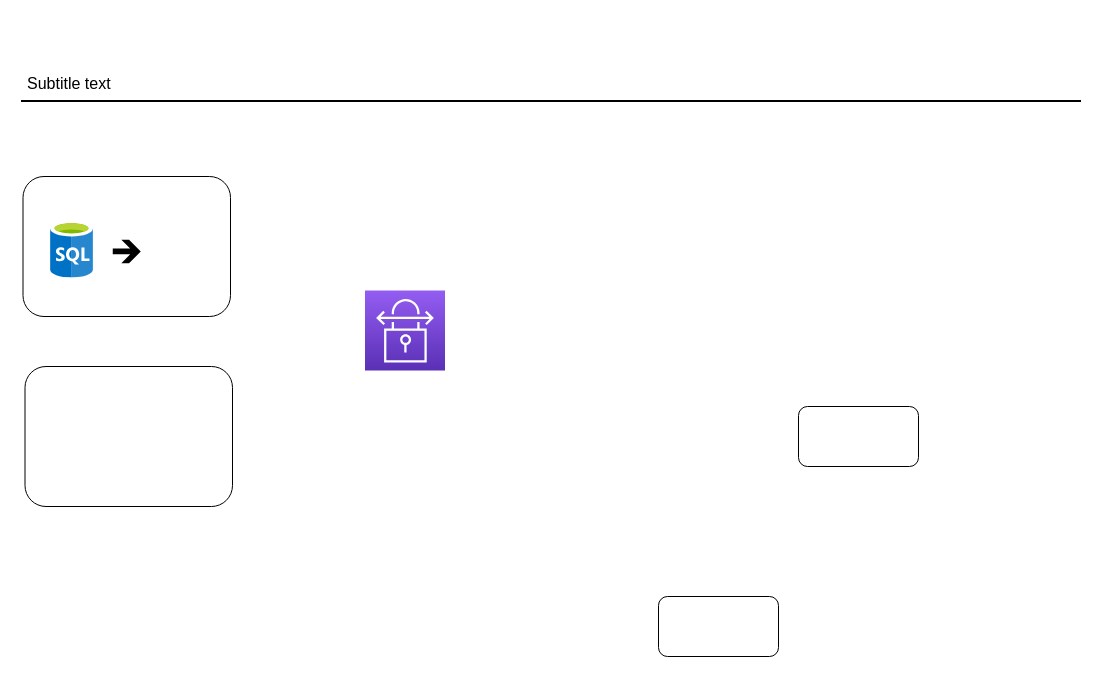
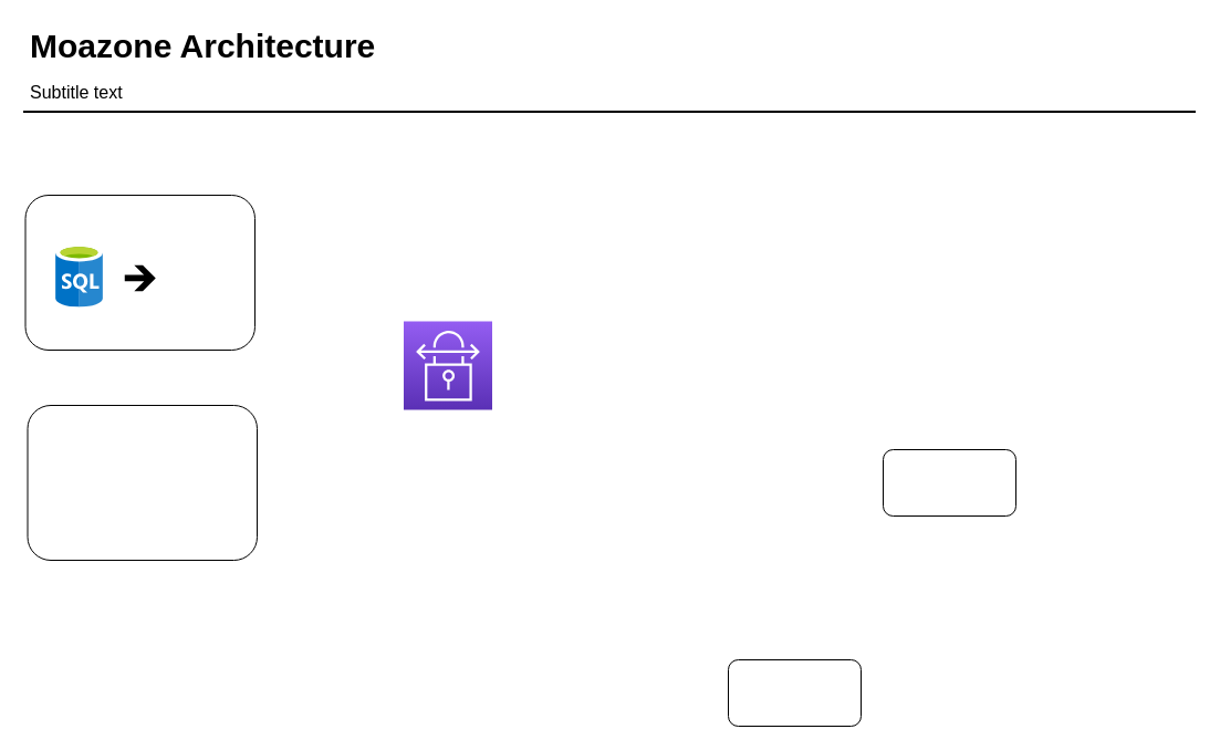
  <mxCell id="0" />
  <mxCell id="1" parent="0" />
+ <mxCell id="2" value="Moazone Architecture" style="text;html=1;resizable=0;points=[];autosize=1;align=left;verticalAlign=top;spacingTop=-4;fontSize=30;fontStyle=1" parent="1" vertex="1"><mxGeometry x="24.5" y="20.5" width="340" height="40" as="geometry" /></mxCell>
  <mxCell id="3" value="Subtitle text&lt;br style=&quot;font-size: 16px&quot;&gt;" style="text;html=1;resizable=0;points=[];autosize=1;align=left;verticalAlign=top;spacingTop=-4;fontSize=16;" parent="1" vertex="1"><mxGeometry x="24.5" y="70.5" width="100" height="20" as="geometry" /></mxCell>
  <mxCell id="4" value="" style="line;strokeWidth=2;html=1;fontSize=14;" parent="1" vertex="1"><mxGeometry x="20.5" y="95.5" width="1060" height="10" as="geometry" /></mxCell>
  <mxCell id="5" value="" style="sketch=0;points=[[0,0,0],[0.25,0,0],[0.5,0,0],[0.75,0,0],[1,0,0],[0,1,0],[0.25,1,0],[0.5,1,0],[0.75,1,0],[1,1,0],[0,0.25,0],[0,0.5,0],[0,0.75,0],[1,0.25,0],[1,0.5,0],[1,0.75,0]];outlineConnect=0;fontColor=#232F3E;gradientColor=#945DF2;gradientDirection=north;fillColor=#5A30B5;strokeColor=#ffffff;dashed=0;verticalLabelPosition=bottom;verticalAlign=top;align=center;html=1;fontSize=12;fontStyle=0;aspect=fixed;shape=mxgraph.aws4.resourceIcon;resIcon=mxgraph.aws4.site_to_site_vpn;" vertex="1" parent="1"><mxGeometry x="364.5" y="290" width="80" height="80" as="geometry" /></mxCell>
  <mxCell id="6" value="" style="rounded=1;whiteSpace=wrap;html=1;" vertex="1" parent="1"><mxGeometry x="658" y="596" width="120" height="60" as="geometry" /></mxCell>
  <mxCell id="7" value="" style="rounded=1;whiteSpace=wrap;html=1;" vertex="1" parent="1"><mxGeometry x="798" y="406" width="120" height="60" as="geometry" /></mxCell>
  <mxCell id="8" value="" style="rounded=1;whiteSpace=wrap;html=1;" vertex="1" parent="1"><mxGeometry x="22.5" y="176" width="207.5" height="140" as="geometry" /></mxCell>
  <mxCell id="9" value="" style="shape=image;verticalLabelPosition=bottom;labelBackgroundColor=default;verticalAlign=top;aspect=fixed;imageAspect=0;image=https://cdn-icons-png.flaticon.com/512/195/195488.png;" vertex="1" parent="1"><mxGeometry x="31.5" y="146" width="60" height="60" as="geometry" /></mxCell>
  <mxCell id="10" value="" style="shape=image;html=1;verticalAlign=top;verticalLabelPosition=bottom;labelBackgroundColor=#ffffff;imageAspect=0;aspect=fixed;image=https://cdn3.iconfinder.com/data/icons/cad-database-presentation-spreadsheet-vector-fil-2/512/19-128.png" vertex="1" parent="1"><mxGeometry x="152" y="223" width="56" height="56" as="geometry" /></mxCell>
  <mxCell id="11" value="" style="rounded=1;whiteSpace=wrap;html=1;" vertex="1" parent="1"><mxGeometry x="24.5" y="366" width="207.5" height="140" as="geometry" /></mxCell>
  <mxCell id="12" value="" style="shape=image;verticalLabelPosition=bottom;labelBackgroundColor=default;verticalAlign=top;aspect=fixed;imageAspect=0;image=https://cdn-icons-png.flaticon.com/512/195/195488.png;" vertex="1" parent="1"><mxGeometry x="33.5" y="336" width="60" height="60" as="geometry" /></mxCell>
  <mxCell id="13" value="" style="shape=image;html=1;verticalAlign=top;verticalLabelPosition=bottom;labelBackgroundColor=#ffffff;imageAspect=0;aspect=fixed;image=https://cdn3.iconfinder.com/data/icons/cad-database-presentation-spreadsheet-vector-fil-2/512/19-128.png" vertex="1" parent="1"><mxGeometry x="101" y="413" width="56" height="56" as="geometry" /></mxCell>
  <mxCell id="14" value="" style="sketch=0;aspect=fixed;html=1;points=[];align=center;image;fontSize=12;image=img/lib/mscae/SQL_Database_generic.svg;" vertex="1" parent="1"><mxGeometry x="50" y="221" width="43" height="56.58" as="geometry" /></mxCell>
  <mxCell id="15" value="" style="shape=mxgraph.signs.travel.arrow_north;html=1;pointerEvents=1;fillColor=#000000;strokeColor=none;verticalLabelPosition=bottom;verticalAlign=top;align=center;rotation=90;" vertex="1" parent="1"><mxGeometry x="114.4" y="237" width="23.71" height="28" as="geometry" /></mxCell>
